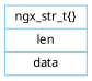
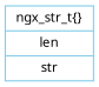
  digraph {
    rankdir=LR
-   n1 [color=skyblue fontname=Verdana fontsize=10 label="ngx_str_t\{\}|len|data" shape=record]
+   n1 [color=skyblue fontname=Verdana fontsize=10 label="ngx_str_t\{\}|len|str" shape=record]
  }
